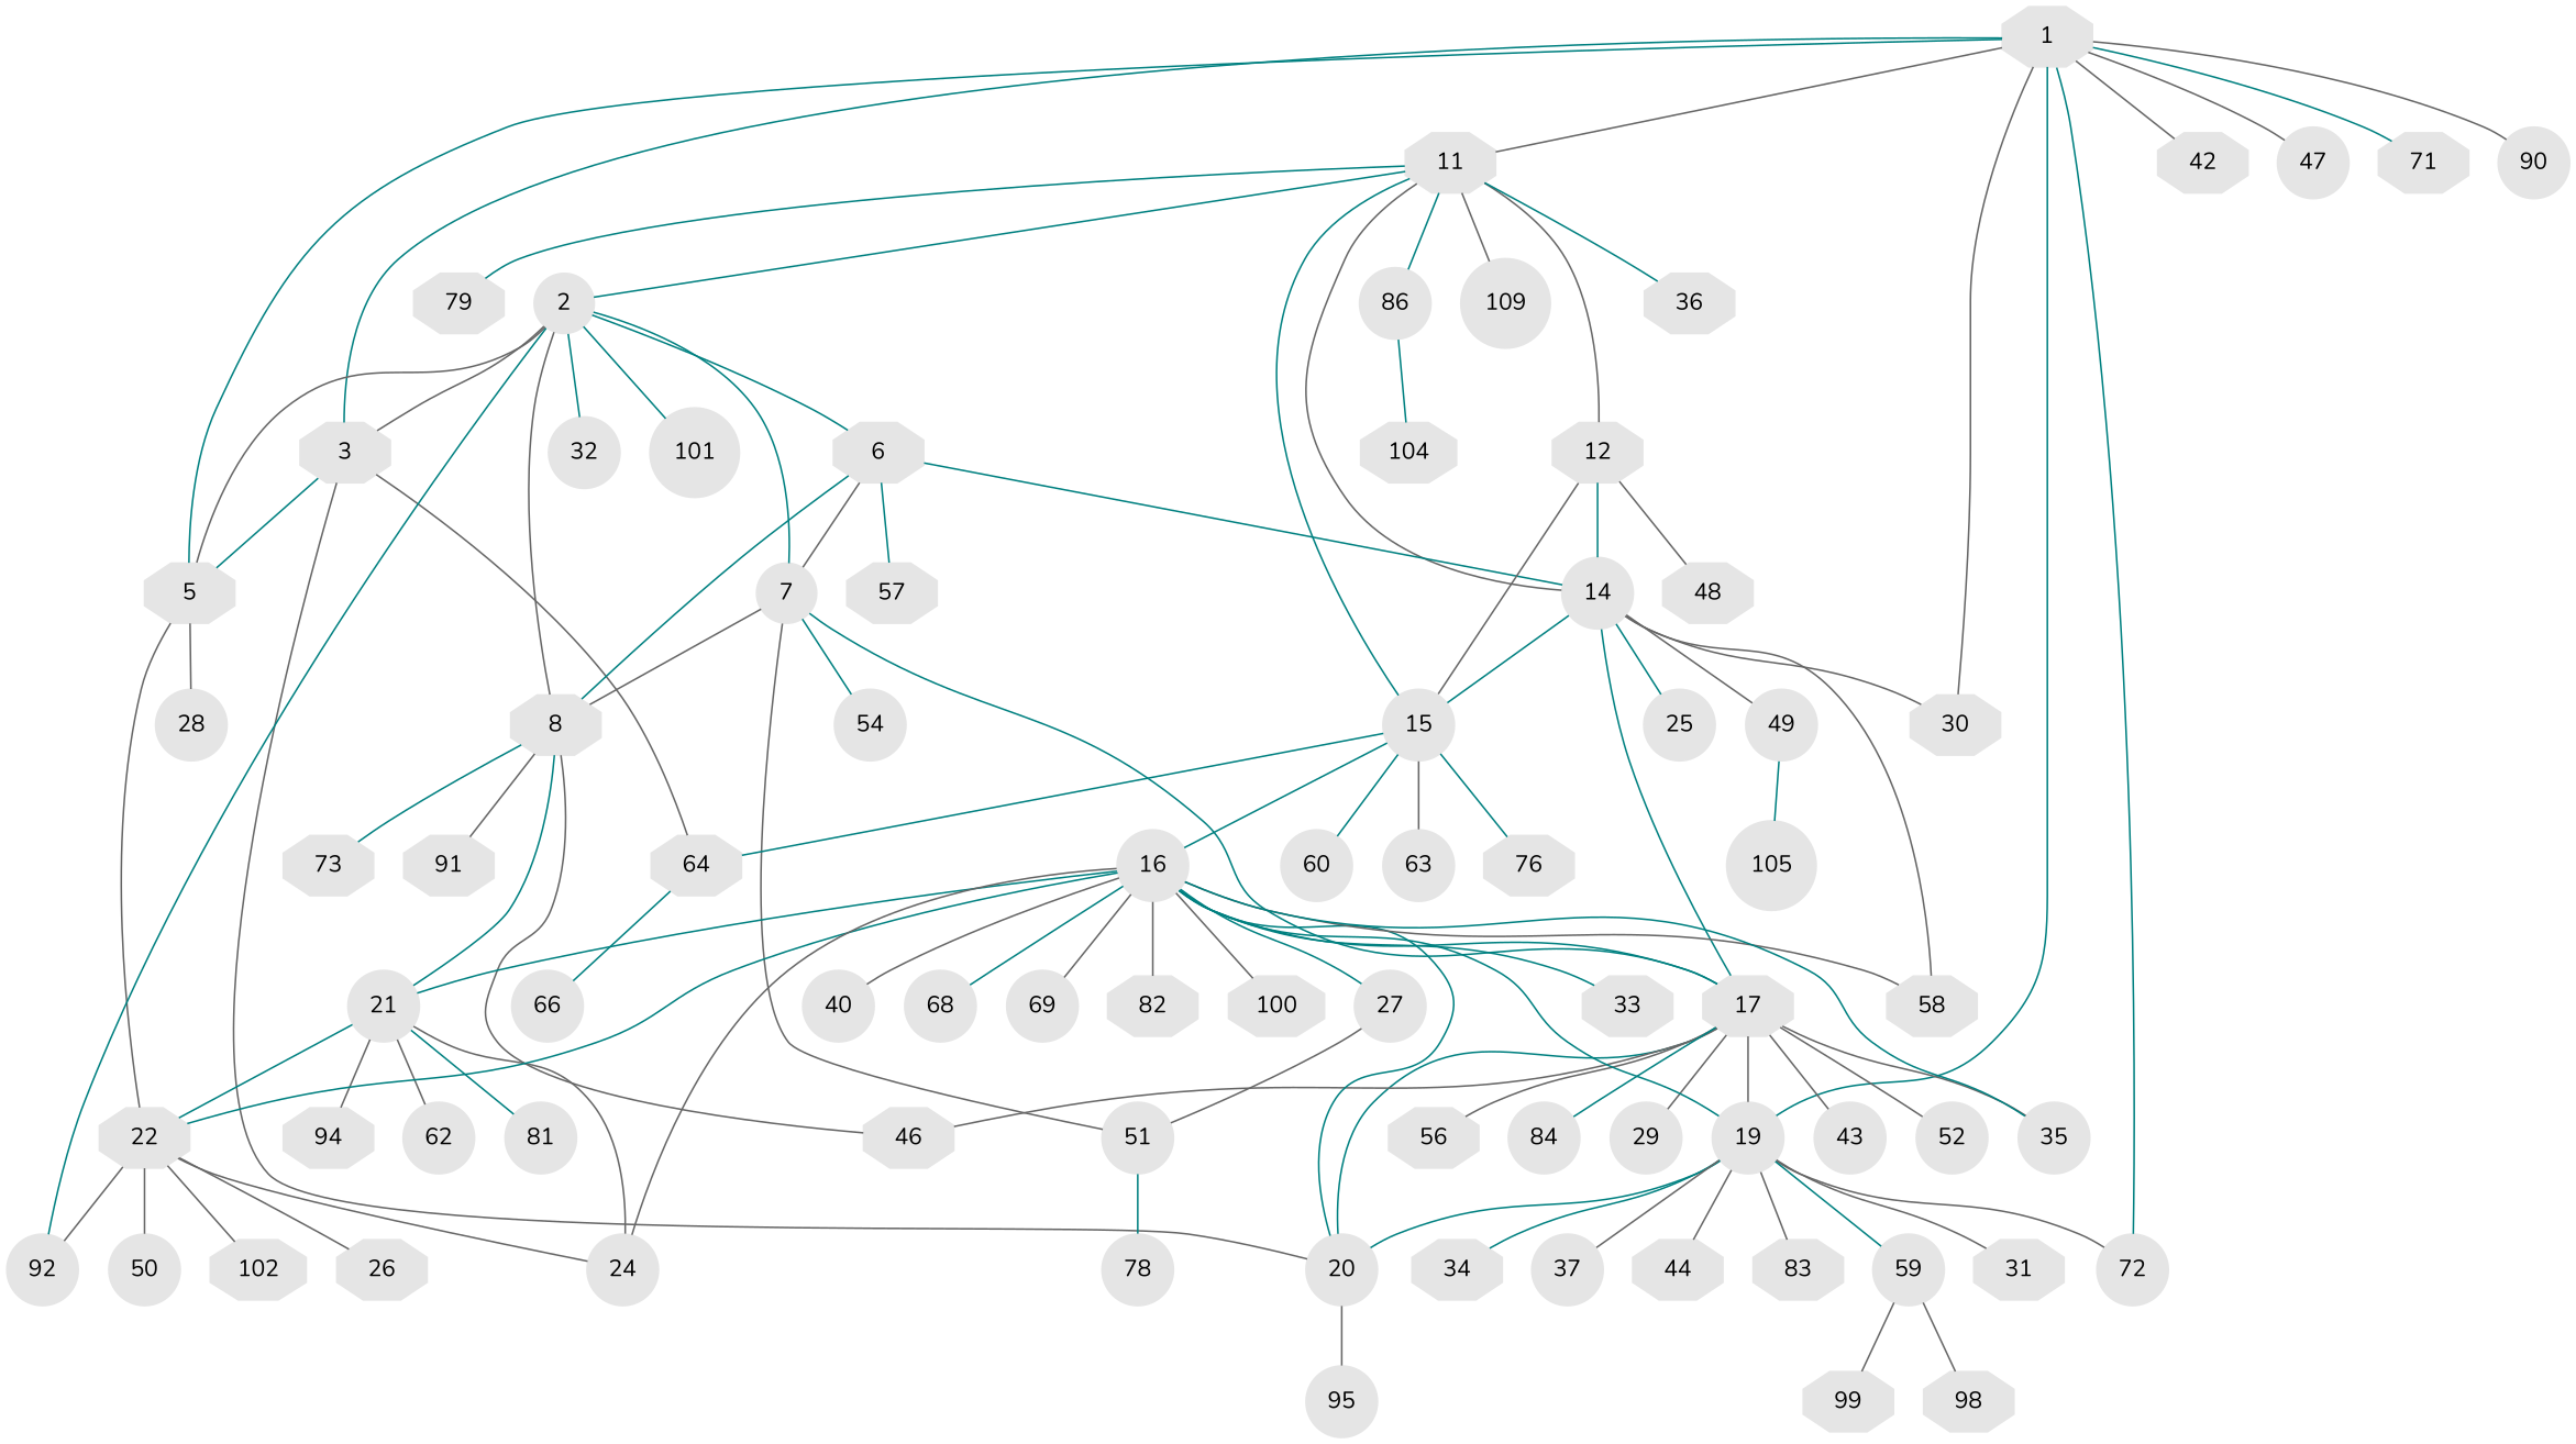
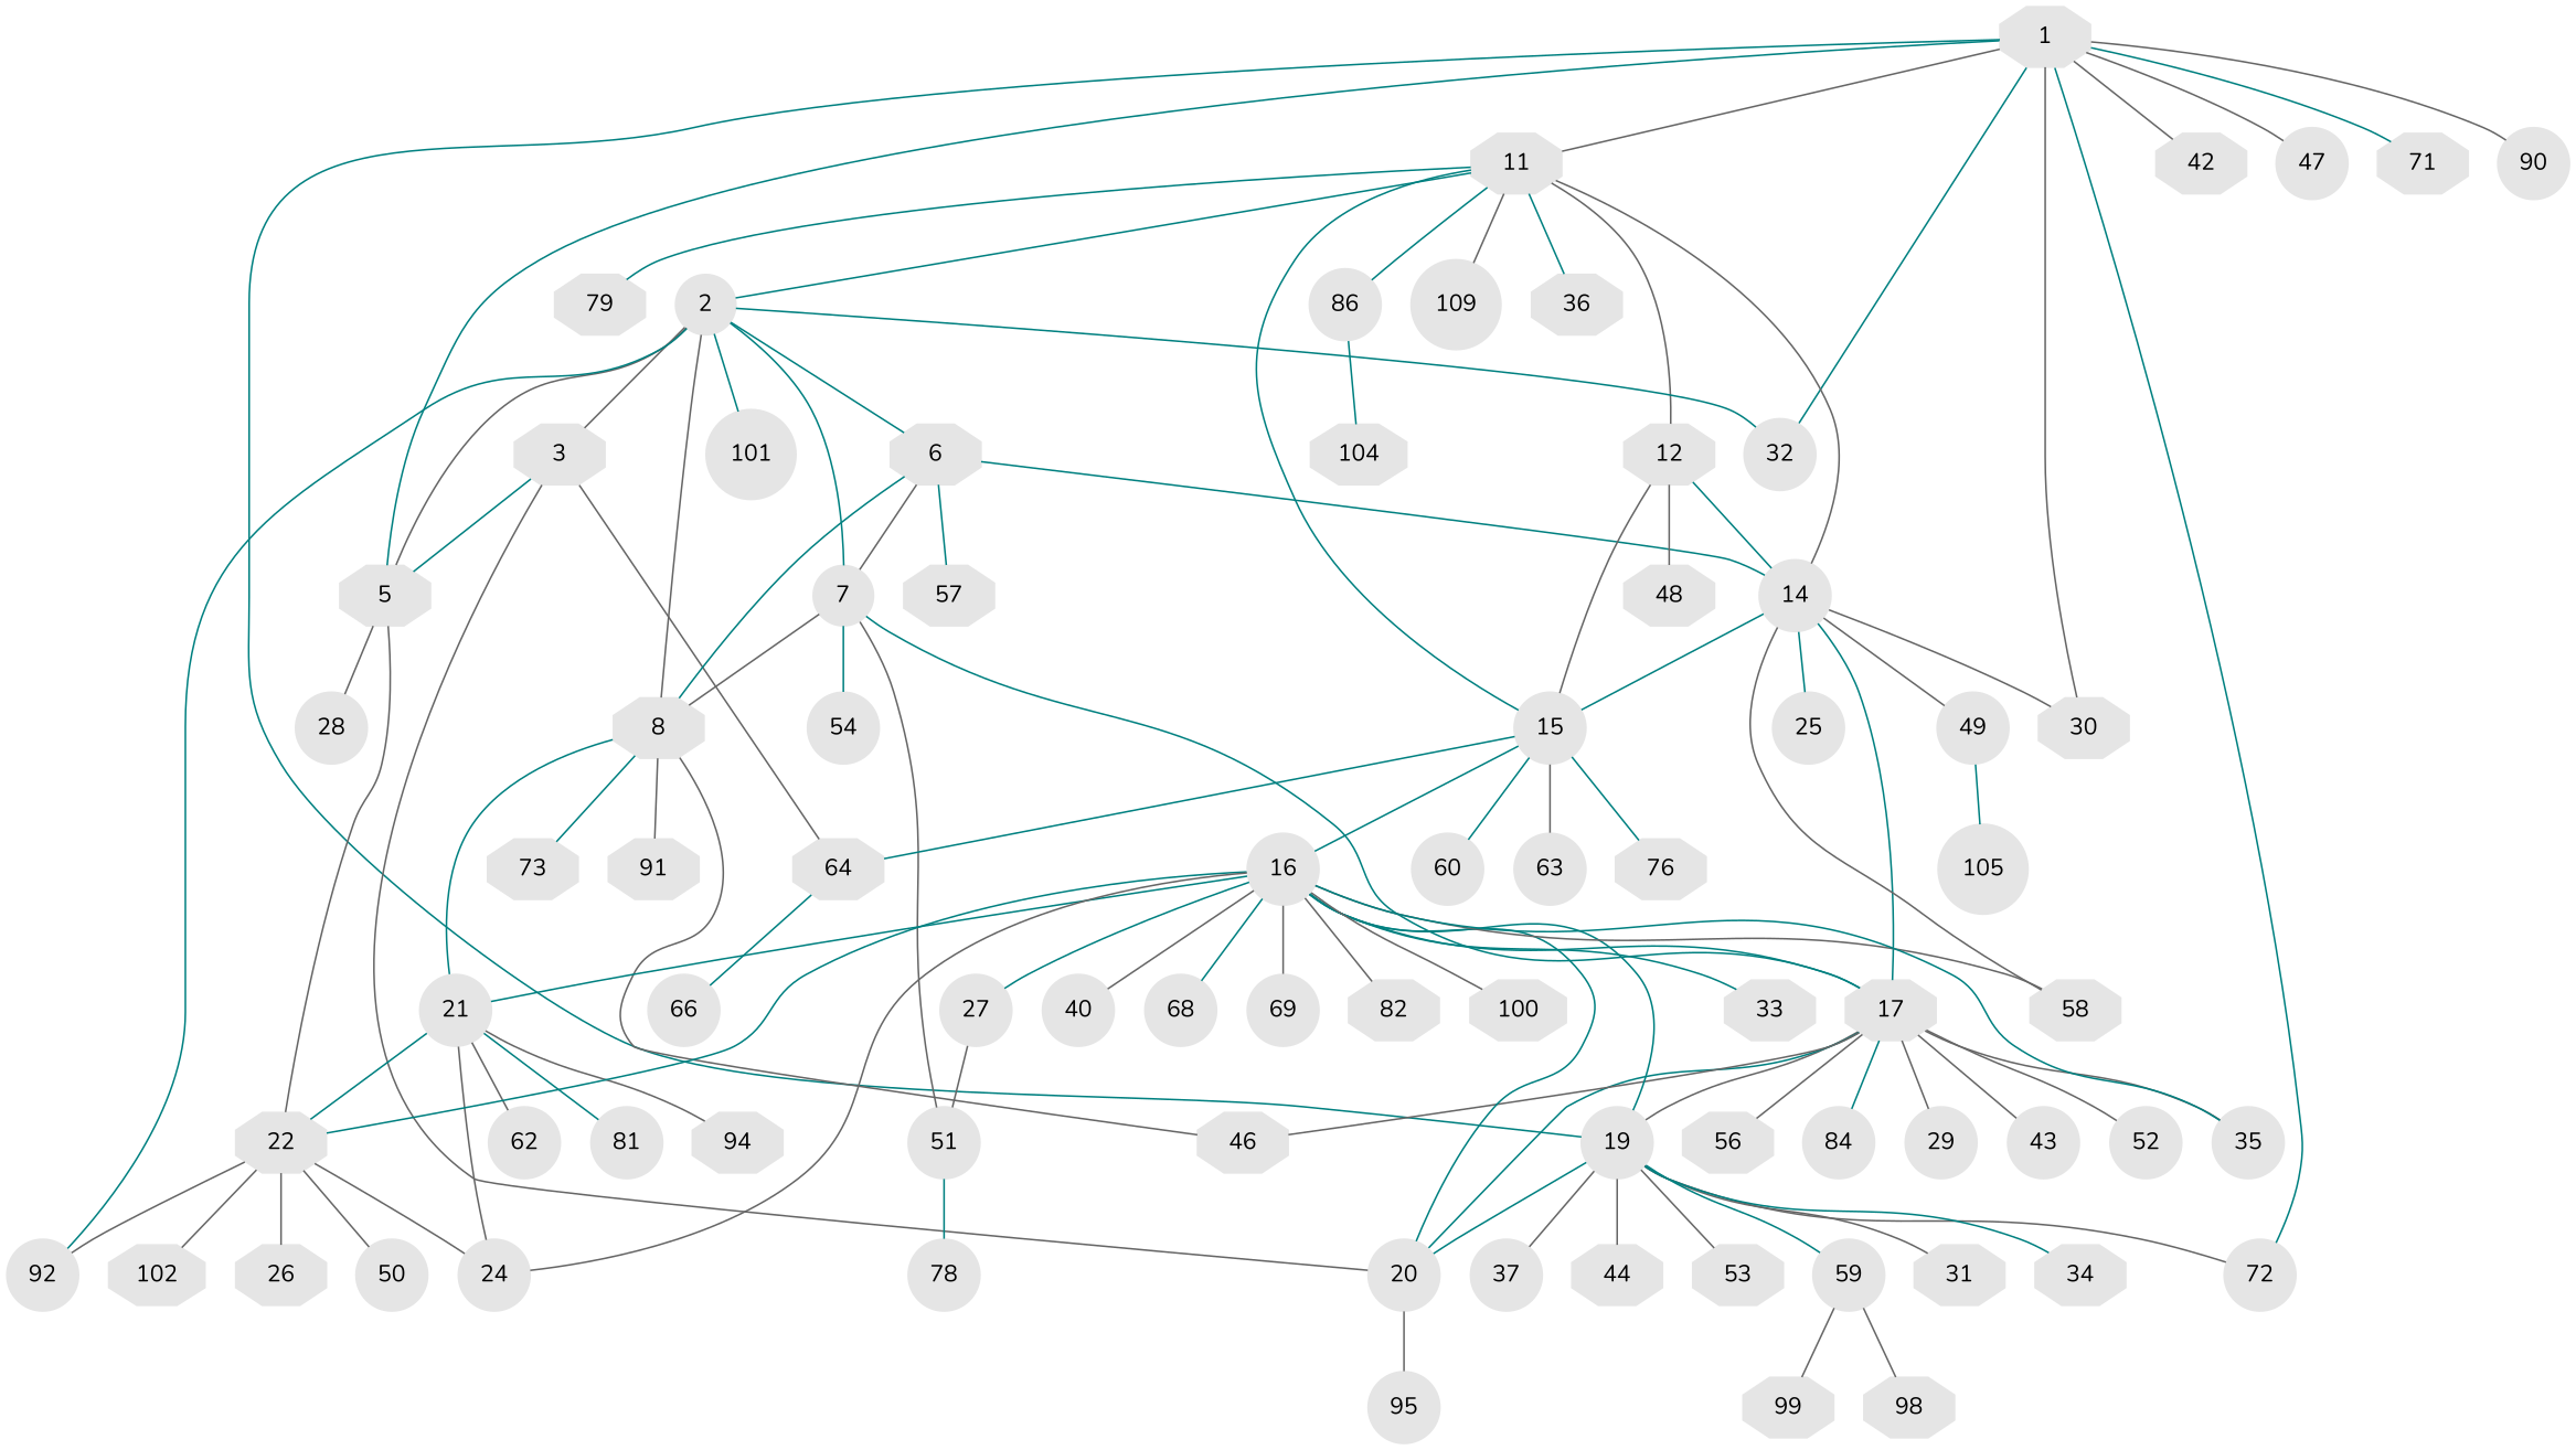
  graph {
    fontname=Nunito
    node [color=gray90 fontname=Nunito shape=circle style=filled]
    edge [color=gray40 fontname=Nunito]
    1 [shape=octagon super="+41"]
    3 [shape=octagon super="+4"]
    5 [shape=octagon super="+74"]
    11 [shape=octagon super="+39"]
    19 [super="+106"]
    30 [shape=octagon super="+75"]
    42 [shape=octagon]
    47 [super="+67"]
    71 [shape=octagon]
    72 [super="+87"]
    90
    2 [super="+9"]
    6 [shape=octagon super="+88"]
    7 [super="+93"]
    8 [shape=octagon super="+10"]
    32 [super="+65"]
    92
    101
    20 [super="+77"]
    64 [shape=octagon]
    22 [shape=octagon super="+45"]
    28
    14 [super="+107"]
    12 [shape=octagon super="+13"]
    15 [super="+80"]
    36 [shape=octagon]
    79 [shape=octagon]
    86 [super="+97"]
    109
    31 [shape=octagon]
    34 [shape=octagon]
    37 [super="+61"]
    44 [shape=octagon]
-   53 [shape=octagon super="+55" label=83]
+   53 [shape=octagon super="+55"]
    59 [super="+89"]
    57 [shape=octagon]
    17 [shape=octagon super="+18"]
    51
    54
    21 [super="+23"]
    46 [shape=octagon]
    73 [shape=octagon]
    91 [shape=octagon]
    95
    66
    24 [super="+108"]
    26 [shape=octagon super="+38"]
    50
    102 [shape=octagon]
    49 [super="+83"]
    58 [shape=octagon super="+70"]
    n52 [label=25]
    35
    29
    43
    52
    56 [shape=octagon]
    84
    78
    62
    81
    94 [shape=octagon]
    48 [shape=octagon]
    16 [super="+25"]
    60 [super="+96"]
    63
    76 [shape=octagon]
    104 [shape=octagon]
    105
    27 [super="+103"]
    33 [shape=octagon]
    40
    68
    69
    82 [shape=octagon]
    100 [shape=octagon]
    98 [shape=octagon]
    99 [shape=octagon]
-   1 -- 3 [color=teal weight=2]
+   1 -- 32 [color=teal weight=2]
    1 -- 5 [color=teal]
    1 -- 11
    1 -- 19 [color=teal]
    1 -- 30
    1 -- 42
    1 -- 47
    1 -- 71 [color=teal]
    1 -- 72 [color=teal]
    1 -- 90
    3 -- 5 [color=teal weight=2]
    3 -- 20
    3 -- 64
    5 -- 22
    5 -- 28
    11 -- 2 [color=teal]
    11 -- 14
    11 -- 12 [weight=2]
    11 -- 15 [color=teal]
    11 -- 36 [color=teal]
    11 -- 79 [color=teal]
    11 -- 86 [color=teal]
    11 -- 109
    19 -- 72
    19 -- 20 [color=teal]
    19 -- 31
    19 -- 34 [color=teal]
    19 -- 37
    19 -- 44
    19 -- 53
    19 -- 59 [color=teal]
    2 -- 3 [weight=2]
    2 -- 5
    2 -- 6 [color=teal]
    2 -- 7 [color=teal]
    2 -- 8 [weight=2]
    2 -- 32 [color=teal]
    2 -- 92 [color=teal]
    2 -- 101 [color=teal]
    6 -- 7
    6 -- 8 [color=teal weight=2]
    6 -- 14 [color=teal]
    6 -- 57 [color=teal]
    7 -- 8 [weight=2]
    7 -- 17 [color=teal]
    7 -- 51
    7 -- 54 [color=teal]
    8 -- 21 [color=teal]
    8 -- 46
    8 -- 73 [color=teal]
    8 -- 91
    20 -- 95
    64 -- 66 [color=teal]
    22 -- 92
    22 -- 24
    22 -- 26
    22 -- 50
    22 -- 102
    14 -- 30
    14 -- 15 [color=teal]
    14 -- 17 [color=teal]
    14 -- 49
    14 -- 58
    14 -- n52 [color=teal]
    12 -- 14 [color=teal weight=2]
    12 -- 15 [weight=2]
    12 -- 48
    15 -- 64 [color=teal]
    15 -- 16 [color=teal]
    15 -- 60 [color=teal]
    15 -- 63
    15 -- 76 [color=teal]
    86 -- 104 [color=teal]
    59 -- 98
    59 -- 99
    17 -- 19 [weight=2]
    17 -- 20 [color=teal weight=2]
    17 -- 46
    17 -- 35
    17 -- 29
    17 -- 43
    17 -- 52
    17 -- 56
    17 -- 84 [color=teal]
    51 -- 78 [color=teal]
    21 -- 22 [color=teal weight=2]
    21 -- 24 [weight=2]
    21 -- 62
    21 -- 81 [color=teal]
    21 -- 94
    49 -- 105 [color=teal]
    16 -- 19 [color=teal]
    16 -- 20 [color=teal]
    16 -- 22 [color=teal]
    16 -- 17 [color=teal weight=2]
    16 -- 21 [color=teal weight=2]
    16 -- 24
    16 -- 58
    16 -- 35 [color=teal]
    16 -- 27 [color=teal]
    16 -- 33 [color=teal]
    16 -- 40
    16 -- 68 [color=teal]
    16 -- 69
    16 -- 82
    16 -- 100
    27 -- 51
  }
